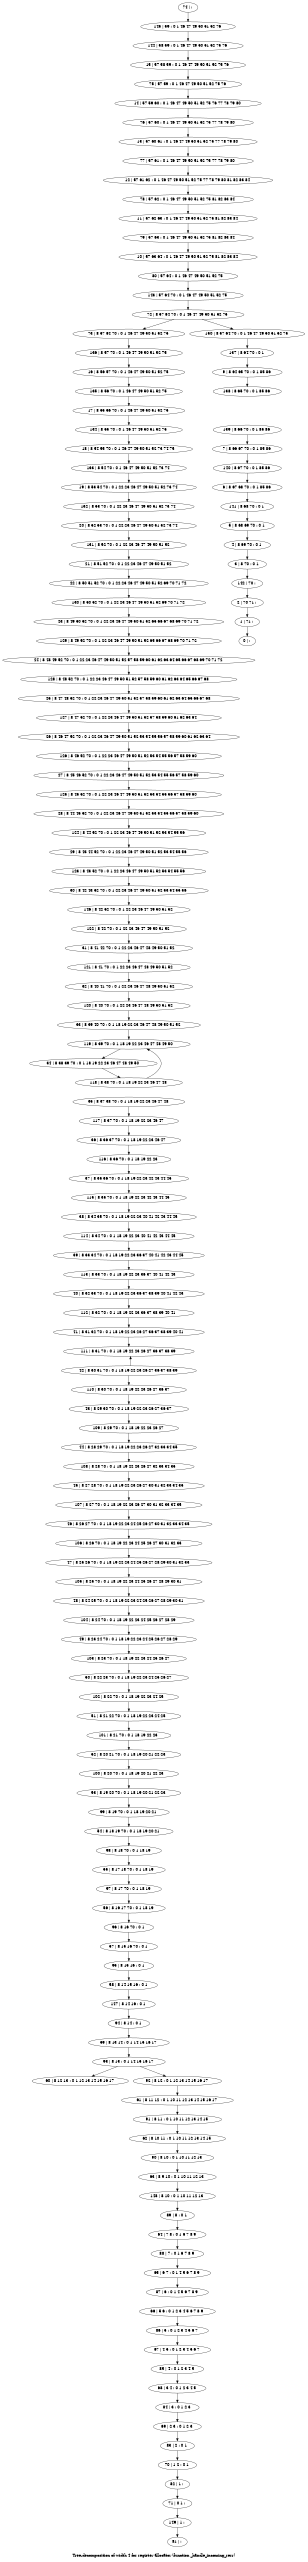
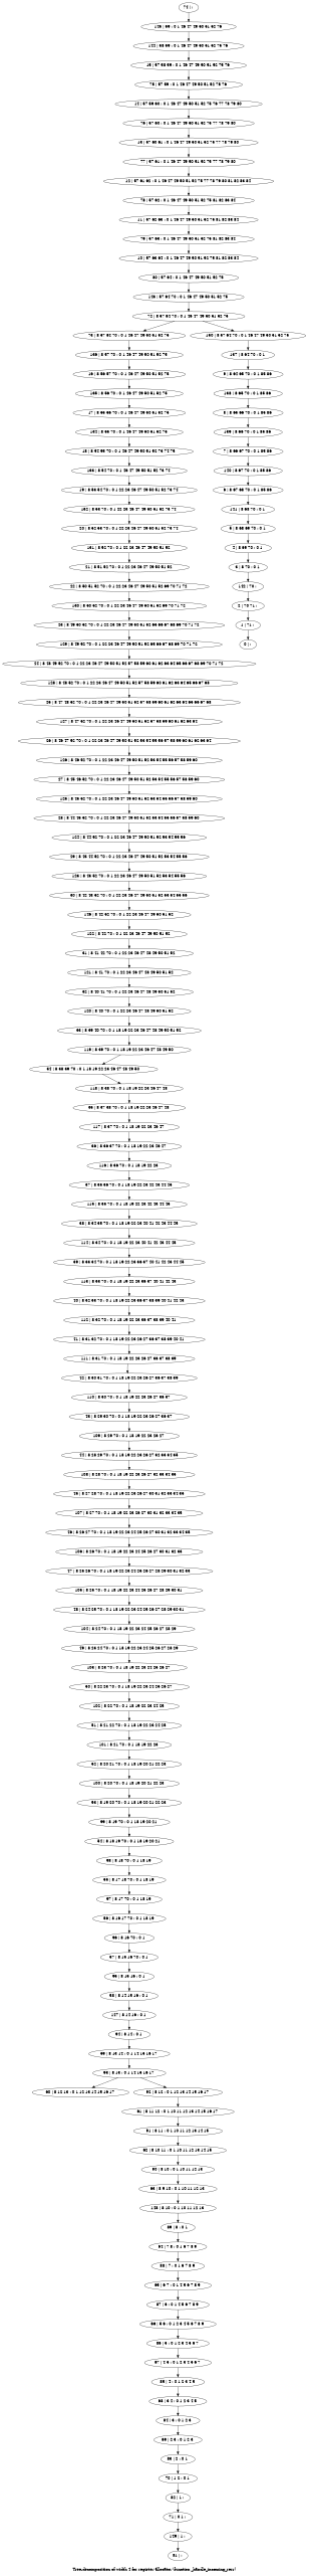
  digraph {
    label="Tree-decomposition of width 4 for register allocator (function _handle_incoming_rerr)"
    n1 [label="0 | : "]
    n2 [label="1 | 71 : "]
    n3 [label="2 | 70 71 : "]
    n4 [label="3 | 8 70 : 0 1 "]
    n5 [label="142 | 70 : "]
    n6 [label="4 | 8 69 70 : 0 1 "]
    n7 [label="5 | 8 68 69 70 : 0 1 "]
    n8 [label="6 | 8 67 68 70 : 0 1 85 86 "]
    n9 [label="141 | 8 68 70 : 0 1 "]
    n10 [label="7 | 8 66 67 70 : 0 1 85 86 "]
    n11 [label="140 | 8 67 70 : 0 1 85 86 "]
+   n12 [label="8 | 8 65 66 70 : 0 1 85 86 "]
    n13 [label="139 | 8 66 70 : 0 1 85 86 "]
    n14 [label="9 | 8 64 65 70 : 0 1 85 86 "]
    n15 [label="138 | 8 65 70 : 0 1 85 86 "]
    n16 [label="10 | 57 63 64 : 0 1 46 47 49 50 51 52 75 81 82 83 84 "]
    n17 [label="80 | 57 64 : 0 1 46 47 49 50 51 52 75 "]
    n18 [label="143 | 57 64 70 : 0 1 46 47 49 50 51 52 75 "]
    n19 [label="11 | 57 62 63 : 0 1 46 47 49 50 51 52 75 81 82 83 84 "]
    n20 [label="79 | 57 63 : 0 1 46 47 49 50 51 52 75 81 82 83 84 "]
    n21 [label="12 | 57 61 62 : 0 1 46 47 49 50 51 52 75 77 78 79 80 81 82 83 84 "]
    n22 [label="78 | 57 62 : 0 1 46 47 49 50 51 52 75 81 82 83 84 "]
    n23 [label="13 | 57 60 61 : 0 1 46 47 49 50 51 52 75 77 78 79 80 "]
    n24 [label="77 | 57 61 : 0 1 46 47 49 50 51 52 75 77 78 79 80 "]
    n25 [label="14 | 57 59 60 : 0 1 46 47 49 50 51 52 75 76 77 78 79 80 "]
    n26 [label="76 | 57 60 : 0 1 46 47 49 50 51 52 75 77 78 79 80 "]
    n27 [label="15 | 57 58 59 : 0 1 46 47 49 50 51 52 75 76 "]
    n28 [label="75 | 57 59 : 0 1 46 47 49 50 51 52 75 76 "]
    n29 [label="16 | 8 56 57 70 : 0 1 46 47 49 50 51 52 75 "]
    n30 [label="135 | 8 56 70 : 0 1 46 47 49 50 51 52 75 "]
    n31 [label="17 | 8 55 56 70 : 0 1 46 47 49 50 51 52 75 "]
    n32 [label="134 | 8 55 70 : 0 1 46 47 49 50 51 52 75 "]
    n33 [label="18 | 8 54 55 70 : 0 1 46 47 49 50 51 52 73 74 75 "]
    n34 [label="133 | 8 54 70 : 0 1 46 47 49 50 51 52 73 74 "]
    n35 [label="19 | 8 53 54 70 : 0 1 22 23 46 47 49 50 51 52 73 74 "]
    n36 [label="132 | 8 53 70 : 0 1 22 23 46 47 49 50 51 52 73 74 "]
    n37 [label="20 | 8 52 53 70 : 0 1 22 23 46 47 49 50 51 52 73 74 "]
    n38 [label="131 | 8 52 70 : 0 1 22 23 46 47 49 50 51 52 "]
    n39 [label="21 | 8 51 52 70 : 0 1 22 23 46 47 49 50 51 52 "]
    n40 [label="22 | 8 50 51 52 70 : 0 1 22 23 46 47 49 50 51 52 69 70 71 72 "]
    n41 [label="130 | 8 50 52 70 : 0 1 22 23 46 47 49 50 51 52 69 70 71 72 "]
    n42 [label="23 | 8 49 50 52 70 : 0 1 22 23 46 47 49 50 51 52 65 66 67 68 69 70 71 72 "]
    n43 [label="129 | 8 49 52 70 : 0 1 22 23 46 47 49 50 51 52 65 66 67 68 69 70 71 72 "]
    n44 [label="24 | 8 48 49 52 70 : 0 1 22 23 46 47 49 50 51 52 57 58 59 60 61 62 63 64 65 66 67 68 69 70 71 72 "]
    n45 [label="128 | 8 48 52 70 : 0 1 22 23 46 47 49 50 51 52 57 58 59 60 61 62 63 64 65 66 67 68 "]
    n46 [label="25 | 8 47 48 52 70 : 0 1 22 23 46 47 49 50 51 52 57 58 59 60 61 62 63 64 65 66 67 68 "]
    n47 [label="127 | 8 47 52 70 : 0 1 22 23 46 47 49 50 51 52 57 58 59 60 61 62 63 64 "]
    n48 [label="26 | 8 46 47 52 70 : 0 1 22 23 46 47 49 50 51 52 53 54 55 56 57 58 59 60 61 62 63 64 "]
    n49 [label="126 | 8 46 52 70 : 0 1 22 23 46 47 49 50 51 52 53 54 55 56 57 58 59 60 "]
    n50 [label="27 | 8 45 46 52 70 : 0 1 22 23 46 47 49 50 51 52 53 54 55 56 57 58 59 60 "]
    n51 [label="125 | 8 45 52 70 : 0 1 22 23 46 47 49 50 51 52 53 54 55 56 57 58 59 60 "]
    n52 [label="28 | 8 44 45 52 70 : 0 1 22 23 46 47 49 50 51 52 53 54 55 56 57 58 59 60 "]
    n53 [label="124 | 8 44 52 70 : 0 1 22 23 46 47 49 50 51 52 53 54 55 56 "]
    n54 [label="29 | 8 43 44 52 70 : 0 1 22 23 46 47 49 50 51 52 53 54 55 56 "]
    n55 [label="123 | 8 43 52 70 : 0 1 22 23 46 47 49 50 51 52 53 54 55 56 "]
    n56 [label="30 | 8 42 43 52 70 : 0 1 22 23 46 47 49 50 51 52 53 54 55 56 "]
    n57 [label="146 | 8 42 52 70 : 0 1 22 23 46 47 49 50 51 52 "]
    n58 [label="122 | 8 42 70 : 0 1 22 23 46 47 49 50 51 52 "]
    n59 [label="31 | 8 41 42 70 : 0 1 22 23 46 47 48 49 50 51 52 "]
    n60 [label="121 | 8 41 70 : 0 1 22 23 46 47 48 49 50 51 52 "]
    n61 [label="32 | 8 40 41 70 : 0 1 22 23 46 47 48 49 50 51 52 "]
    n62 [label="120 | 8 40 70 : 0 1 22 23 46 47 48 49 50 51 52 "]
    n63 [label="33 | 8 39 40 70 : 0 1 18 19 22 23 46 47 48 49 50 51 52 "]
    n64 [label="119 | 8 39 70 : 0 1 18 19 22 23 46 47 48 49 50 "]
    n65 [label="34 | 8 38 39 70 : 0 1 18 19 22 23 46 47 48 49 50 "]
    n66 [label="118 | 8 38 70 : 0 1 18 19 22 23 46 47 48 "]
    n67 [label="35 | 8 37 38 70 : 0 1 18 19 22 23 46 47 48 "]
    n68 [label="117 | 8 37 70 : 0 1 18 19 22 23 46 47 "]
    n69 [label="36 | 8 36 37 70 : 0 1 18 19 22 23 46 47 "]
    n70 [label="116 | 8 36 70 : 0 1 18 19 22 23 "]
    n71 [label="37 | 8 35 36 70 : 0 1 18 19 22 23 42 43 44 45 "]
    n72 [label="115 | 8 35 70 : 0 1 18 19 22 23 42 43 44 45 "]
    n73 [label="38 | 8 34 35 70 : 0 1 18 19 22 23 40 41 42 43 44 45 "]
    n74 [label="114 | 8 34 70 : 0 1 18 19 22 23 40 41 42 43 44 45 "]
    n75 [label="39 | 8 33 34 70 : 0 1 18 19 22 23 36 37 40 41 42 43 44 45 "]
    n76 [label="113 | 8 33 70 : 0 1 18 19 22 23 36 37 40 41 42 43 "]
    n77 [label="40 | 8 32 33 70 : 0 1 18 19 22 23 36 37 38 39 40 41 42 43 "]
    n78 [label="112 | 8 32 70 : 0 1 18 19 22 23 36 37 38 39 40 41 "]
    n79 [label="41 | 8 31 32 70 : 0 1 18 19 22 23 26 27 36 37 38 39 40 41 "]
    n80 [label="111 | 8 31 70 : 0 1 18 19 22 23 26 27 36 37 38 39 "]
    n81 [label="42 | 8 30 31 70 : 0 1 18 19 22 23 26 27 36 37 38 39 "]
    n82 [label="110 | 8 30 70 : 0 1 18 19 22 23 26 27 36 37 "]
    n83 [label="43 | 8 29 30 70 : 0 1 18 19 22 23 26 27 36 37 "]
    n84 [label="109 | 8 29 70 : 0 1 18 19 22 23 26 27 "]
    n85 [label="44 | 8 28 29 70 : 0 1 18 19 22 23 26 27 32 33 34 35 "]
    n86 [label="108 | 8 28 70 : 0 1 18 19 22 23 26 27 32 33 34 35 "]
    n87 [label="45 | 8 27 28 70 : 0 1 18 19 22 23 26 27 30 31 32 33 34 35 "]
    n88 [label="107 | 8 27 70 : 0 1 18 19 22 23 26 27 30 31 32 33 34 35 "]
    n89 [label="46 | 8 26 27 70 : 0 1 18 19 22 23 24 25 26 27 30 31 32 33 34 35 "]
    n90 [label="106 | 8 26 70 : 0 1 18 19 22 23 24 25 26 27 30 31 32 33 "]
    n91 [label="47 | 8 25 26 70 : 0 1 18 19 22 23 24 25 26 27 28 29 30 31 32 33 "]
    n92 [label="105 | 8 25 70 : 0 1 18 19 22 23 24 25 26 27 28 29 30 31 "]
    n93 [label="48 | 8 24 25 70 : 0 1 18 19 22 23 24 25 26 27 28 29 30 31 "]
    n94 [label="104 | 8 24 70 : 0 1 18 19 22 23 24 25 26 27 28 29 "]
    n95 [label="49 | 8 23 24 70 : 0 1 18 19 22 23 24 25 26 27 28 29 "]
    n96 [label="103 | 8 23 70 : 0 1 18 19 22 23 24 25 26 27 "]
    n97 [label="50 | 8 22 23 70 : 0 1 18 19 22 23 24 25 26 27 "]
    n98 [label="102 | 8 22 70 : 0 1 18 19 22 23 24 25 "]
    n99 [label="51 | 8 21 22 70 : 0 1 18 19 22 23 24 25 "]
    n100 [label="101 | 8 21 70 : 0 1 18 19 22 23 "]
    n101 [label="52 | 8 20 21 70 : 0 1 18 19 20 21 22 23 "]
    n102 [label="100 | 8 20 70 : 0 1 18 19 20 21 22 23 "]
    n103 [label="53 | 8 19 20 70 : 0 1 18 19 20 21 22 23 "]
    n104 [label="99 | 8 19 70 : 0 1 18 19 20 21 "]
    n105 [label="54 | 8 18 19 70 : 0 1 18 19 20 21 "]
    n106 [label="98 | 8 18 70 : 0 1 18 19 "]
    n107 [label="55 | 8 17 18 70 : 0 1 18 19 "]
    n108 [label="97 | 8 17 70 : 0 1 18 19 "]
    n109 [label="56 | 8 16 17 70 : 0 1 18 19 "]
    n110 [label="96 | 8 16 70 : 0 1 "]
    n111 [label="57 | 8 15 16 70 : 0 1 "]
    n112 [label="95 | 8 15 16 : 0 1 "]
    n113 [label="58 | 8 14 15 16 : 0 1 "]
    n114 [label="147 | 8 14 16 : 0 1 "]
    n115 [label="94 | 8 14 : 0 1 "]
    n116 [label="59 | 8 13 14 : 0 1 14 15 16 17 "]
    n117 [label="93 | 8 13 : 0 1 14 15 16 17 "]
    n118 [label="60 | 8 12 13 : 0 1 12 13 14 15 16 17 "]
    n119 [label="92 | 8 12 : 0 1 12 13 14 15 16 17 "]
    n120 [label="61 | 8 11 12 : 0 1 10 11 12 13 14 15 16 17 "]
    n121 [label="91 | 8 11 : 0 1 10 11 12 13 14 15 "]
    n122 [label="62 | 8 10 11 : 0 1 10 11 12 13 14 15 "]
    n123 [label="90 | 8 10 : 0 1 10 11 12 13 "]
    n124 [label="63 | 8 9 10 : 0 1 10 11 12 13 "]
    n125 [label="148 | 8 10 : 0 1 10 11 12 13 "]
    n126 [label="89 | 8 : 0 1 "]
    n127 [label="64 | 7 8 : 0 1 6 7 8 9 "]
    n128 [label="88 | 7 : 0 1 6 7 8 9 "]
    n129 [label="65 | 6 7 : 0 1 4 5 6 7 8 9 "]
    n130 [label="87 | 6 : 0 1 4 5 6 7 8 9 "]
    n131 [label="66 | 5 6 : 0 1 2 3 4 5 6 7 8 9 "]
    n132 [label="86 | 5 : 0 1 2 3 4 5 6 7 "]
    n133 [label="67 | 4 5 : 0 1 2 3 4 5 6 7 "]
    n134 [label="85 | 4 : 0 1 2 3 4 5 "]
    n135 [label="68 | 3 4 : 0 1 2 3 4 5 "]
    n136 [label="84 | 3 : 0 1 2 3 "]
    n137 [label="69 | 2 3 : 0 1 2 3 "]
    n138 [label="83 | 2 : 0 1 "]
    n139 [label="70 | 1 2 : 0 1 "]
    n140 [label="82 | 1 : "]
    n141 [label="71 | 0 1 : "]
    n142 [label="149 | 1 : "]
    n143 [label="81 | : "]
    n144 [label="72 | 8 57 64 70 : 0 1 46 47 49 50 51 52 75 "]
    n145 [label="73 | 8 57 64 70 : 0 1 46 47 49 50 51 52 75 "]
    n146 [label="150 | 8 57 64 70 : 0 1 46 47 49 50 51 52 75 "]
    n147 [label="136 | 8 57 70 : 0 1 46 47 49 50 51 52 75 "]
    n148 [label="137 | 8 64 70 : 0 1 "]
    n149 [label="74 | : "]
    n150 [label="145 | 59 : 0 1 46 47 49 50 51 52 76 "]
    n151 [label="144 | 58 59 : 0 1 46 47 49 50 51 52 75 76 "]
    n2 -> n1
    n3 -> n2
    n4 -> n5
    n5 -> n3
    n6 -> n4
    n7 -> n6
    n8 -> n9
    n9 -> n7
    n10 -> n11
    n11 -> n8
+   n12 -> n13
    n13 -> n10
    n14 -> n15
+   n15 -> n12
    n16 -> n17
    n17 -> n18
    n18 -> n144
    n19 -> n20
    n20 -> n16
    n21 -> n22
    n22 -> n19
    n23 -> n24
    n24 -> n21
    n25 -> n26
    n26 -> n23
    n27 -> n28
    n28 -> n25
    n29 -> n30
    n30 -> n31
    n31 -> n32
    n32 -> n33
    n33 -> n34
    n34 -> n35
    n35 -> n36
    n36 -> n37
    n37 -> n38
    n38 -> n39
    n39 -> n40
    n40 -> n41
    n41 -> n42
    n42 -> n43
    n43 -> n44
    n44 -> n45
    n45 -> n46
    n46 -> n47
    n47 -> n48
    n48 -> n49
    n49 -> n50
    n50 -> n51
    n51 -> n52
    n52 -> n53
    n53 -> n54
    n54 -> n55
    n55 -> n56
    n56 -> n57
    n57 -> n58
    n58 -> n59
    n59 -> n60
    n60 -> n61
    n61 -> n62
    n62 -> n63
    n63 -> n64
    n64 -> n65
    n65 -> n66
-   n66 -> n64
+   n66 -> n67
    n67 -> n68
    n68 -> n69
    n69 -> n70
    n70 -> n71
    n71 -> n72
    n72 -> n73
    n73 -> n74
    n74 -> n75
    n75 -> n76
    n76 -> n77
    n77 -> n78
    n78 -> n79
    n79 -> n80
-   n81 -> n80
+   n80 -> n81
    n81 -> n82
    n82 -> n83
    n83 -> n84
    n84 -> n85
    n85 -> n86
    n86 -> n87
    n87 -> n88
    n88 -> n89
    n89 -> n90
    n90 -> n91
    n91 -> n92
    n92 -> n93
    n93 -> n94
    n94 -> n95
    n95 -> n96
    n96 -> n97
    n97 -> n98
    n98 -> n99
    n99 -> n100
    n100 -> n101
    n101 -> n102
    n102 -> n103
    n103 -> n104
    n104 -> n105
    n105 -> n106
    n106 -> n107
    n107 -> n108
    n108 -> n109
    n109 -> n110
    n110 -> n111
    n111 -> n112
    n112 -> n113
    n113 -> n114
    n114 -> n115
    n115 -> n116
    n116 -> n117
    n117 -> n118
    n117 -> n119
    n119 -> n120
    n120 -> n121
    n121 -> n122
    n122 -> n123
    n123 -> n124
    n124 -> n125
    n125 -> n126
    n126 -> n127
    n127 -> n128
    n128 -> n129
    n129 -> n130
+   n130 -> n131
    n131 -> n132
    n132 -> n133
    n133 -> n134
    n134 -> n135
    n135 -> n136
    n136 -> n137
    n137 -> n138
    n138 -> n139
    n139 -> n140
    n140 -> n141
    n141 -> n142
    n142 -> n143
    n144 -> n145
    n144 -> n146
    n145 -> n147
    n146 -> n148
    n147 -> n29
    n148 -> n14
    n149 -> n150
    n150 -> n151
    n151 -> n27
  }
